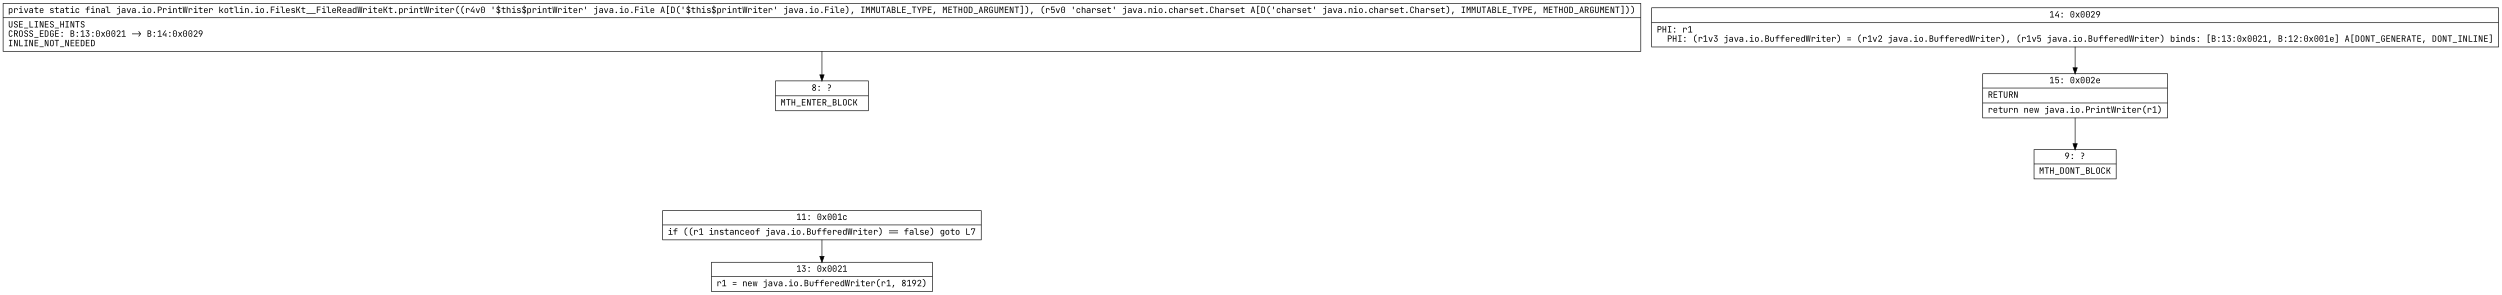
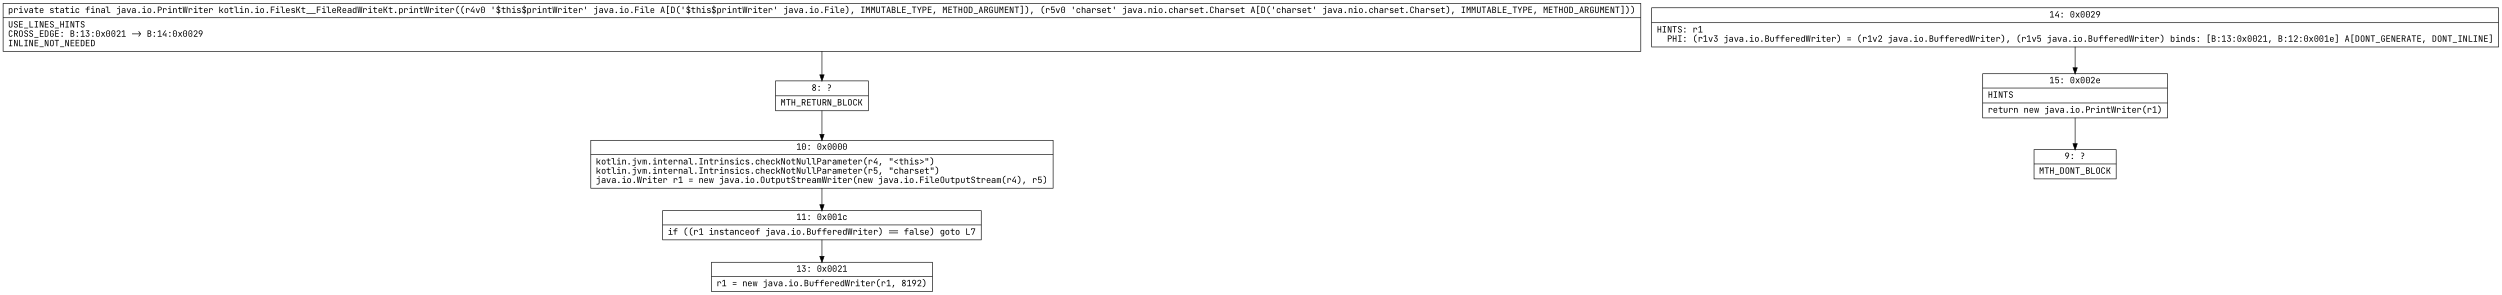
  digraph {
    fontname="JetBrains Mono"
    node [fontname="JetBrains Mono" shape=record]
    edge [fontname="JetBrains Mono"]
-   n1 [label="{8\:\ ?|MTH_ENTER_BLOCK\l}"]
+   n1 [label="{8\:\ ?|MTH_RETURN_BLOCK\l}"]
+   n2 [label="{10\:\ 0x0000|kotlin.jvm.internal.Intrinsics.checkNotNullParameter(r4, \"\<this\>\")\lkotlin.jvm.internal.Intrinsics.checkNotNullParameter(r5, \"charset\")\ljava.io.Writer r1 = new java.io.OutputStreamWriter(new java.io.FileOutputStream(r4), r5)\l}"]
    n3 [label="{11\:\ 0x001c|if ((r1 instanceof java.io.BufferedWriter) == false) goto L7\l}"]
    n4 [label="{13\:\ 0x0021|r1 = new java.io.BufferedWriter(r1, 8192)\l}"]
-   n5 [label="{14\:\ 0x0029|PHI: r1 \l  PHI: (r1v3 java.io.BufferedWriter) = (r1v2 java.io.BufferedWriter), (r1v5 java.io.BufferedWriter) binds: [B:13:0x0021, B:12:0x001e] A[DONT_GENERATE, DONT_INLINE]\l}"]
-   n6 [label="{15\:\ 0x002e|RETURN\l|return new java.io.PrintWriter(r1)\l}"]
+   n5 [label="{14\:\ 0x0029|HINTS: r1 \l  PHI: (r1v3 java.io.BufferedWriter) = (r1v2 java.io.BufferedWriter), (r1v5 java.io.BufferedWriter) binds: [B:13:0x0021, B:12:0x001e] A[DONT_GENERATE, DONT_INLINE]\l}"]
+   n6 [label="{15\:\ 0x002e|HINTS\l|return new java.io.PrintWriter(r1)\l}"]
    n7 [label="{9\:\ ?|MTH_DONT_BLOCK\l}"]
    n8 [label="{private static final java.io.PrintWriter kotlin.io.FilesKt__FileReadWriteKt.printWriter((r4v0 '$this$printWriter' java.io.File A[D('$this$printWriter' java.io.File), IMMUTABLE_TYPE, METHOD_ARGUMENT]), (r5v0 'charset' java.nio.charset.Charset A[D('charset' java.nio.charset.Charset), IMMUTABLE_TYPE, METHOD_ARGUMENT]))  | USE_LINES_HINTS\lCROSS_EDGE: B:13:0x0021 \-\> B:14:0x0029\lINLINE_NOT_NEEDED\l}"]
+   n1 -> n2
+   n2 -> n3
    n3 -> n4
    n5 -> n6
    n6 -> n7
    n8 -> n1
  }
